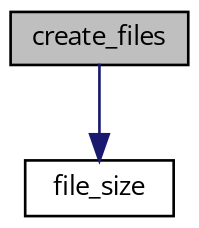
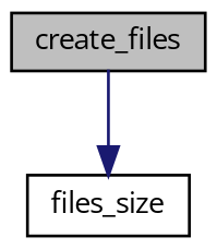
  digraph {
    rankdir=TB
    fontname="Open Sans"
    node [color=black fontname="Open Sans" fontsize=10 shape=record style=filled]
    n1 [fillcolor=grey75 fontcolor=black height=0.2 label=create_files width=0.4]
-   n2 [fillcolor=white height=0.2 label=file_size width=0.4]
+   n2 [fillcolor=white height=0.2 label=files_size width=0.4]
    n1 -> n2 [color=midnightblue fontname="Open Sans" fontsize=10 labelfontname=Helvetica labelfontsize=10 style=solid]
  }
